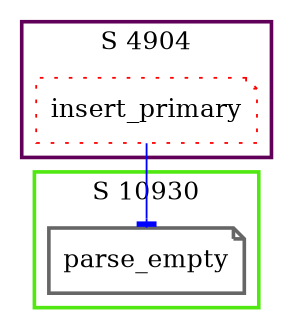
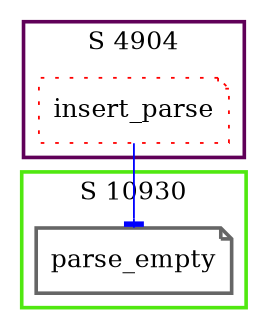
  digraph {
    node [shape=note]
    n1 [color=gray40 label=parse_empty style=bold]
-   n2 [color=red label=insert_primary style=dotted]
+   n2 [color=red label=insert_parse style=dotted]
    subgraph cluster_1 {
      color="#50E810"
      label="S 10930"
      style=bold
      n1
    }
    subgraph cluster_2 {
      color="#600058"
      label="S 4904"
      style=bold
      n2
    }
    n2 -> n1 [color=blue style=solid arrowhead=tee]
  }
